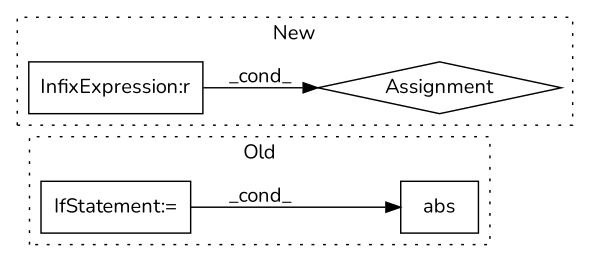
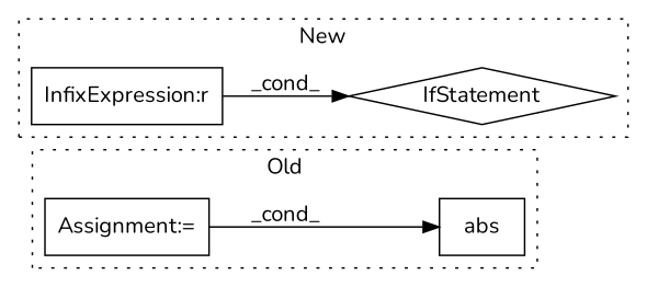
  digraph {
    fontname=Nunito
    rankdir=LR
    node [fontname=Nunito shape=box]
    edge [fontname=Nunito]
    n1 [a=32 l="4,1" label=abs s="5398,5423"]
-   n2 [a=7 l=1 label="IfStatement:=" s=4713]
+   n2 [a=7 l=1 label="Assignment:=" s=4713]
    n3 [a=27 l=4 label="InfixExpression:r" s=4763]
-   n4 [a=25 l="4,2" label=Assignment s="4750,4781" shape=diamond]
+   n4 [a=25 l="4,2" label=IfStatement s="4750,4781" shape=diamond]
    subgraph cluster_1 {
      label=Old
      style=dotted
      n1
      n2
    }
    subgraph cluster_2 {
      label=New
      style=dotted
      n3
      n4
    }
    n2 -> n1 [label=_cond_]
    n3 -> n4 [label=_cond_]
  }
